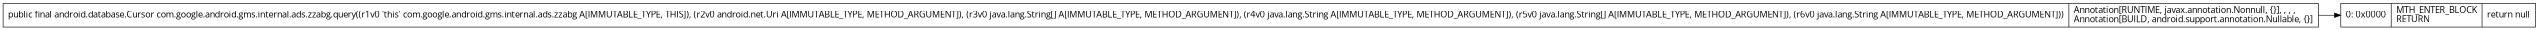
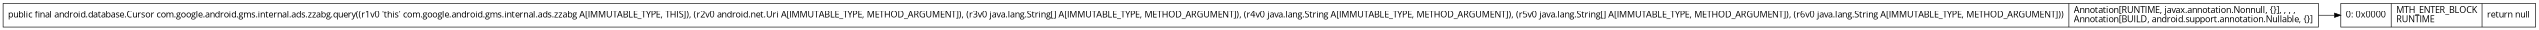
  digraph {
    rankdir=LR
    fontname="Open Sans"
    node [shape=record fontname="Open Sans"]
-   n1 [label="{0\:\ 0x0000|MTH_ENTER_BLOCK\lRETURN\l|return null\l}"]
+   n1 [label="{0\:\ 0x0000|MTH_ENTER_BLOCK\lRUNTIME\l|return null\l}"]
    n2 [label="{public final android.database.Cursor com.google.android.gms.internal.ads.zzabg.query((r1v0 'this' com.google.android.gms.internal.ads.zzabg A[IMMUTABLE_TYPE, THIS]), (r2v0 android.net.Uri A[IMMUTABLE_TYPE, METHOD_ARGUMENT]), (r3v0 java.lang.String[] A[IMMUTABLE_TYPE, METHOD_ARGUMENT]), (r4v0 java.lang.String A[IMMUTABLE_TYPE, METHOD_ARGUMENT]), (r5v0 java.lang.String[] A[IMMUTABLE_TYPE, METHOD_ARGUMENT]), (r6v0 java.lang.String A[IMMUTABLE_TYPE, METHOD_ARGUMENT]))  | Annotation[RUNTIME, javax.annotation.Nonnull, \{\}], , , , \lAnnotation[BUILD, android.support.annotation.Nullable, \{\}]\l}"]
    n2 -> n1 [fontname="Open Sans"]
  }
